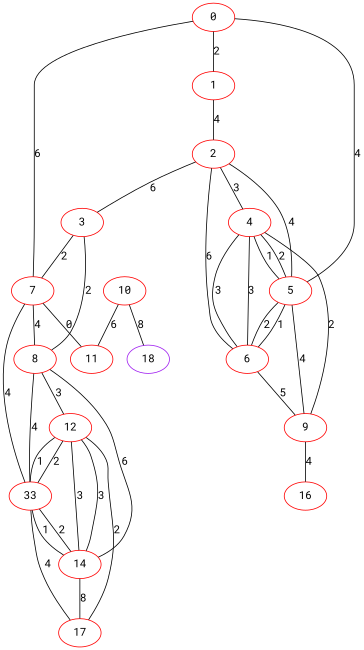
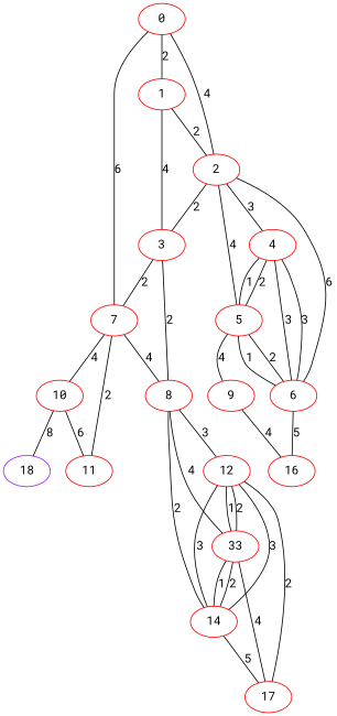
  graph {
    fontname="Roboto Mono"
    node [color=red fontname="Roboto Mono" weight=1]
    edge [fontname="Roboto Mono"]
    0
    1
    2
    7
    3
    4
    5
    6
    8
    9
    10
    11
    12
    n14 [label=33]
    14
    16
    18 [color=purple weight=4]
    17
    0 -- 1 [label=2]
-   0 -- 5 [label=4]
+   0 -- 2 [label=4]
    0 -- 7 [label=6]
-   1 -- 2 [label=4]
-   2 -- 3 [label=6]
+   1 -- 2 [label=2]
+   1 -- 3 [label=4]
+   2 -- 3 [label=2]
    2 -- 4 [label=3]
    2 -- 5 [label=4]
    2 -- 6 [label=6]
    7 -- 8 [label=4]
-   7 -- n14 [label=4]
-   7 -- 11 [label=0]
+   7 -- 10 [label=4]
+   7 -- 11 [label=2]
    3 -- 7 [label=2]
    3 -- 8 [label=2]
    4 -- 5 [label=2]
    4 -- 5 [label=1]
    4 -- 6 [label=3]
    4 -- 6 [label=3]
-   4 -- 9 [label=2]
    5 -- 6 [label=1]
    5 -- 6 [label=2]
    5 -- 9 [label=4]
-   6 -- 9 [label=5]
+   6 -- 16 [label=5]
    8 -- 12 [label=3]
    8 -- n14 [label=4]
-   8 -- 14 [label=6]
+   8 -- 14 [label=2]
    9 -- 16 [label=4]
    10 -- 11 [label=6]
    10 -- 18 [label=8]
    12 -- n14 [label=1]
    12 -- n14 [label=2]
    12 -- 14 [label=3]
    12 -- 14 [label=3]
    12 -- 17 [label=2]
    n14 -- 14 [label=2]
    n14 -- 14 [label=1]
    n14 -- 17 [label=4]
-   14 -- 17 [label=8]
+   14 -- 17 [label=5]
  }
